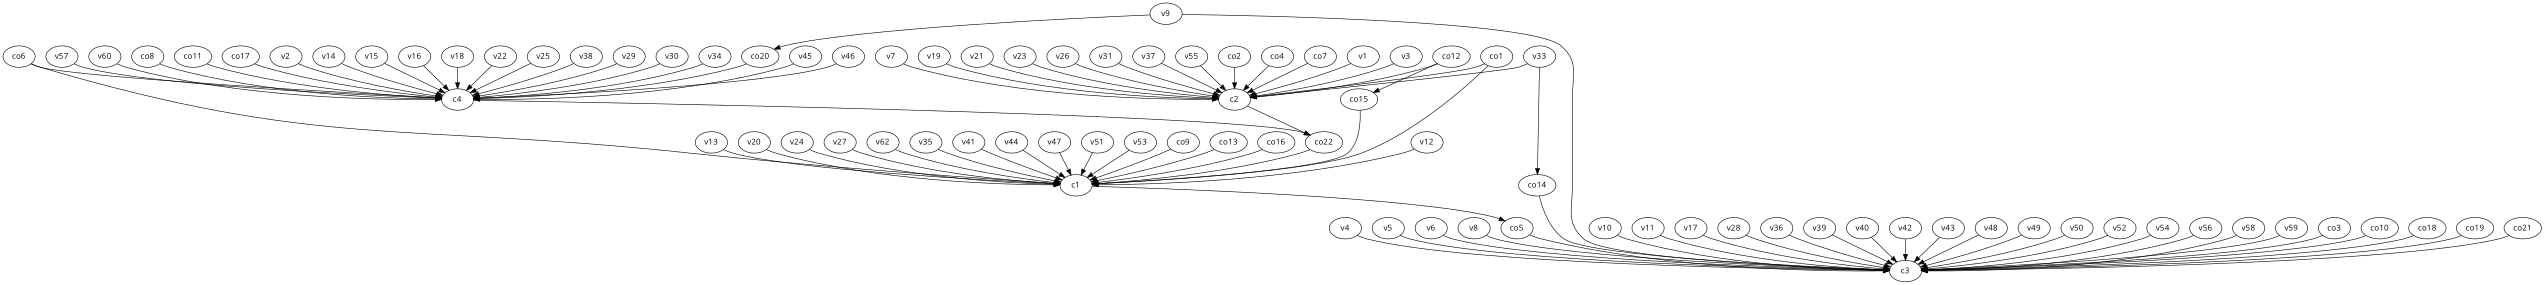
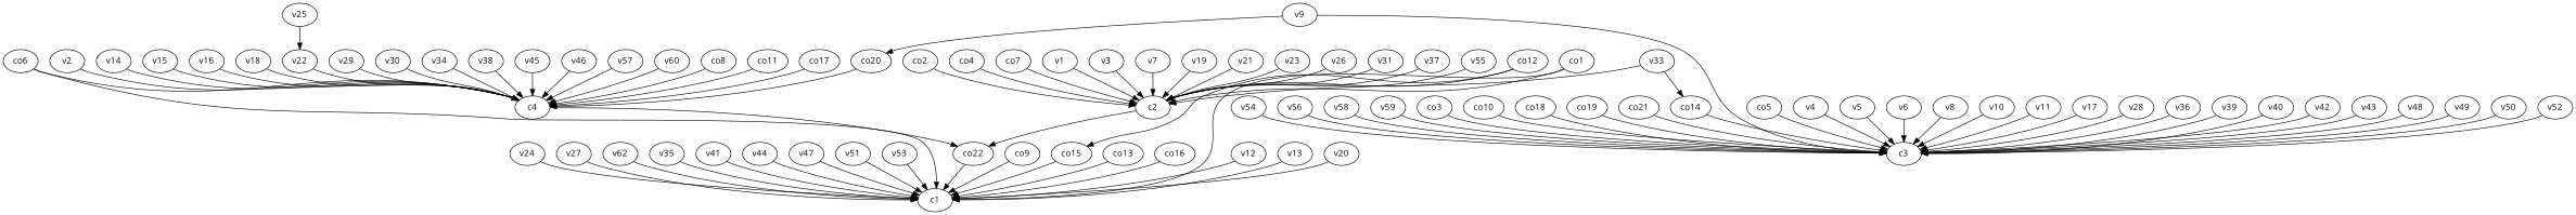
  strict digraph {
    fontname="Open Sans"
    node [fontname="Open Sans"]
    edge [fontname="Open Sans" weight=1]
    c1
    co5
    c3
    c2
    co22
    c4
    v1
    v2
    v3
    v4
    v5
    v6
    v7
    v8
    v9
    co20
    v10
    v11
    v12
    v13
    v14
    v15
    v16
    v17
    v18
    v19
    v20
    v21
    v22
    v23
    v24
    v25
    v26
    v27
    v28
    v29
    v30
    v31
    n39 [label=v62]
    v33
    co14
    v34
    v35
    v36
    v37
    v38
    v39
    v40
    v41
    v42
    v43
    v44
    v45
    v46
    v47
    v48
    v49
    v50
    v51
    v52
    v53
    v54
    v55
    v56
    v57
    v58
    v59
    v60
    co1
    co2
    co3
    co4
    co6
    co7
    co8
    co9
    co10
    co11
    co12
    co15
    co13
    co16
    co17
    co18
    co19
    co21
-   c1 -> co5
    co5 -> c3
    c2 -> co22
    co22 -> c1
    c4 -> co22
    v1 -> c2
    v2 -> c4
    v3 -> c2
    v4 -> c3
    v5 -> c3
    v6 -> c3
    v7 -> c2
    v8 -> c3
    v9 -> c3
    v9 -> co20
    co20 -> c4
    v10 -> c3
    v11 -> c3
    v12 -> c1
    v13 -> c1
    v14 -> c4
    v15 -> c4
    v16 -> c4
    v17 -> c3
    v18 -> c4
    v19 -> c2
    v20 -> c1
    v21 -> c2
    v22 -> c4
    v23 -> c2
    v24 -> c1
-   v25 -> c4
+   v25 -> v22
    v26 -> c2
    v27 -> c1
    v28 -> c3
    v29 -> c4
    v30 -> c4
    v31 -> c2
    n39 -> c1
    v33 -> c2
    v33 -> co14
    co14 -> c3
    v34 -> c4
    v35 -> c1
    v36 -> c3
    v37 -> c2
    v38 -> c4
    v39 -> c3
    v40 -> c3
    v41 -> c1
    v42 -> c3
    v43 -> c3
    v44 -> c1
    v45 -> c4
    v46 -> c4
    v47 -> c1
    v48 -> c3
    v49 -> c3
    v50 -> c3
    v51 -> c1
    v52 -> c3
    v53 -> c1
    v54 -> c3
    v55 -> c2
    v56 -> c3
    v57 -> c4
    v58 -> c3
    v59 -> c3
    v60 -> c4
    co1 -> c1
    co1 -> c2
    co2 -> c2
    co3 -> c3
    co4 -> c2
    co6 -> c1
    co6 -> c4
    co7 -> c2
    co8 -> c4
    co9 -> c1
    co10 -> c3
    co11 -> c4
    co12 -> c2
    co12 -> co15
    co15 -> c1
    co13 -> c1
    co16 -> c1
    co17 -> c4
    co18 -> c3
    co19 -> c3
    co21 -> c3
  }
